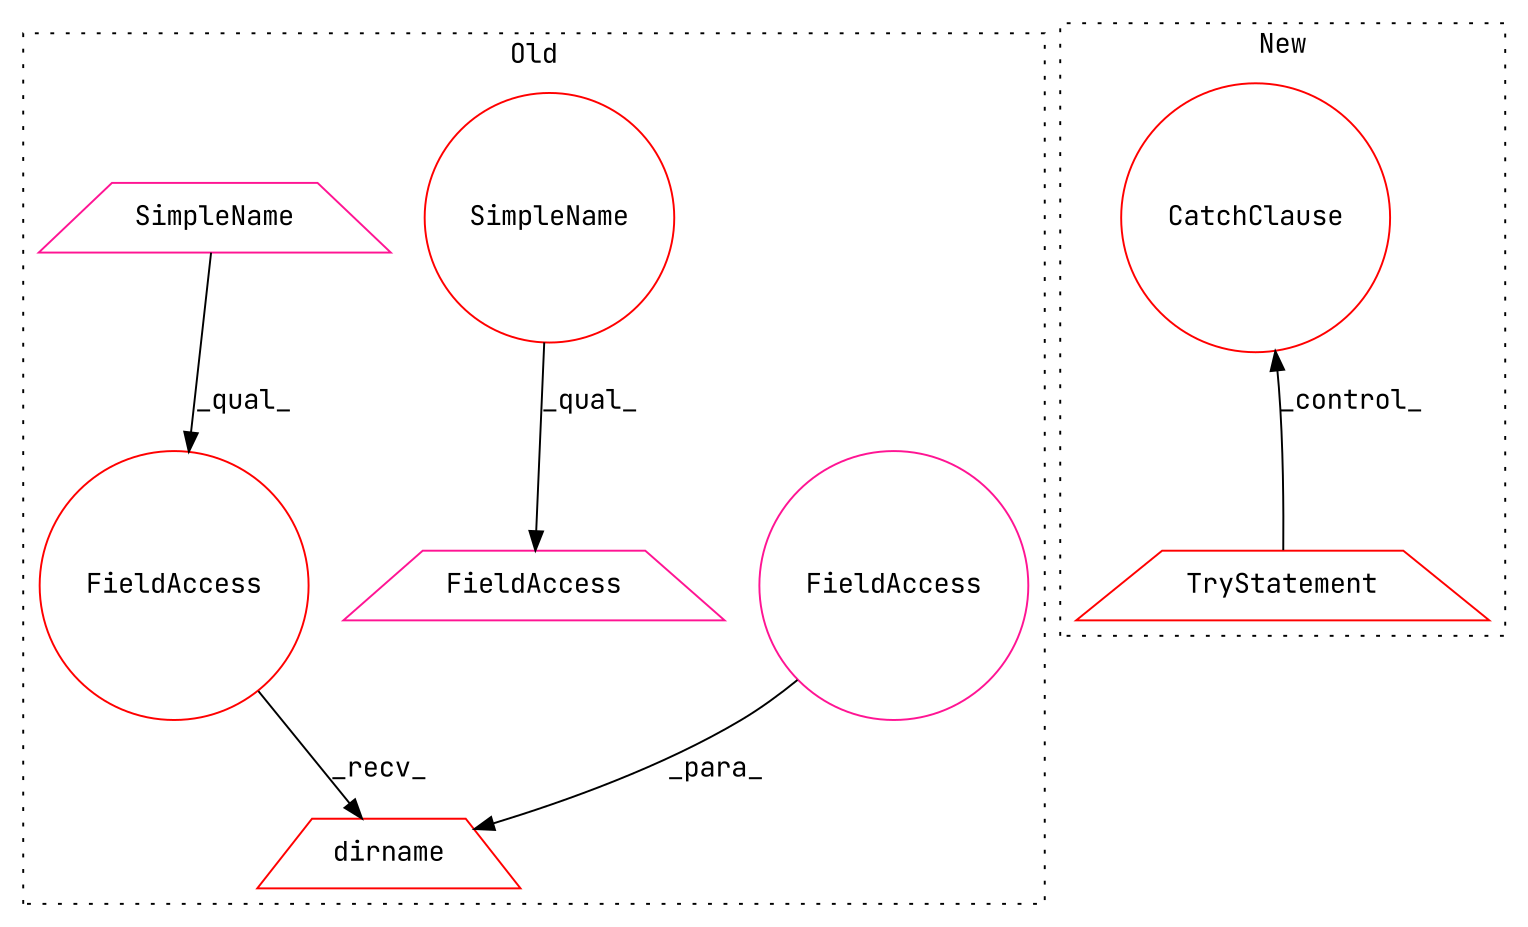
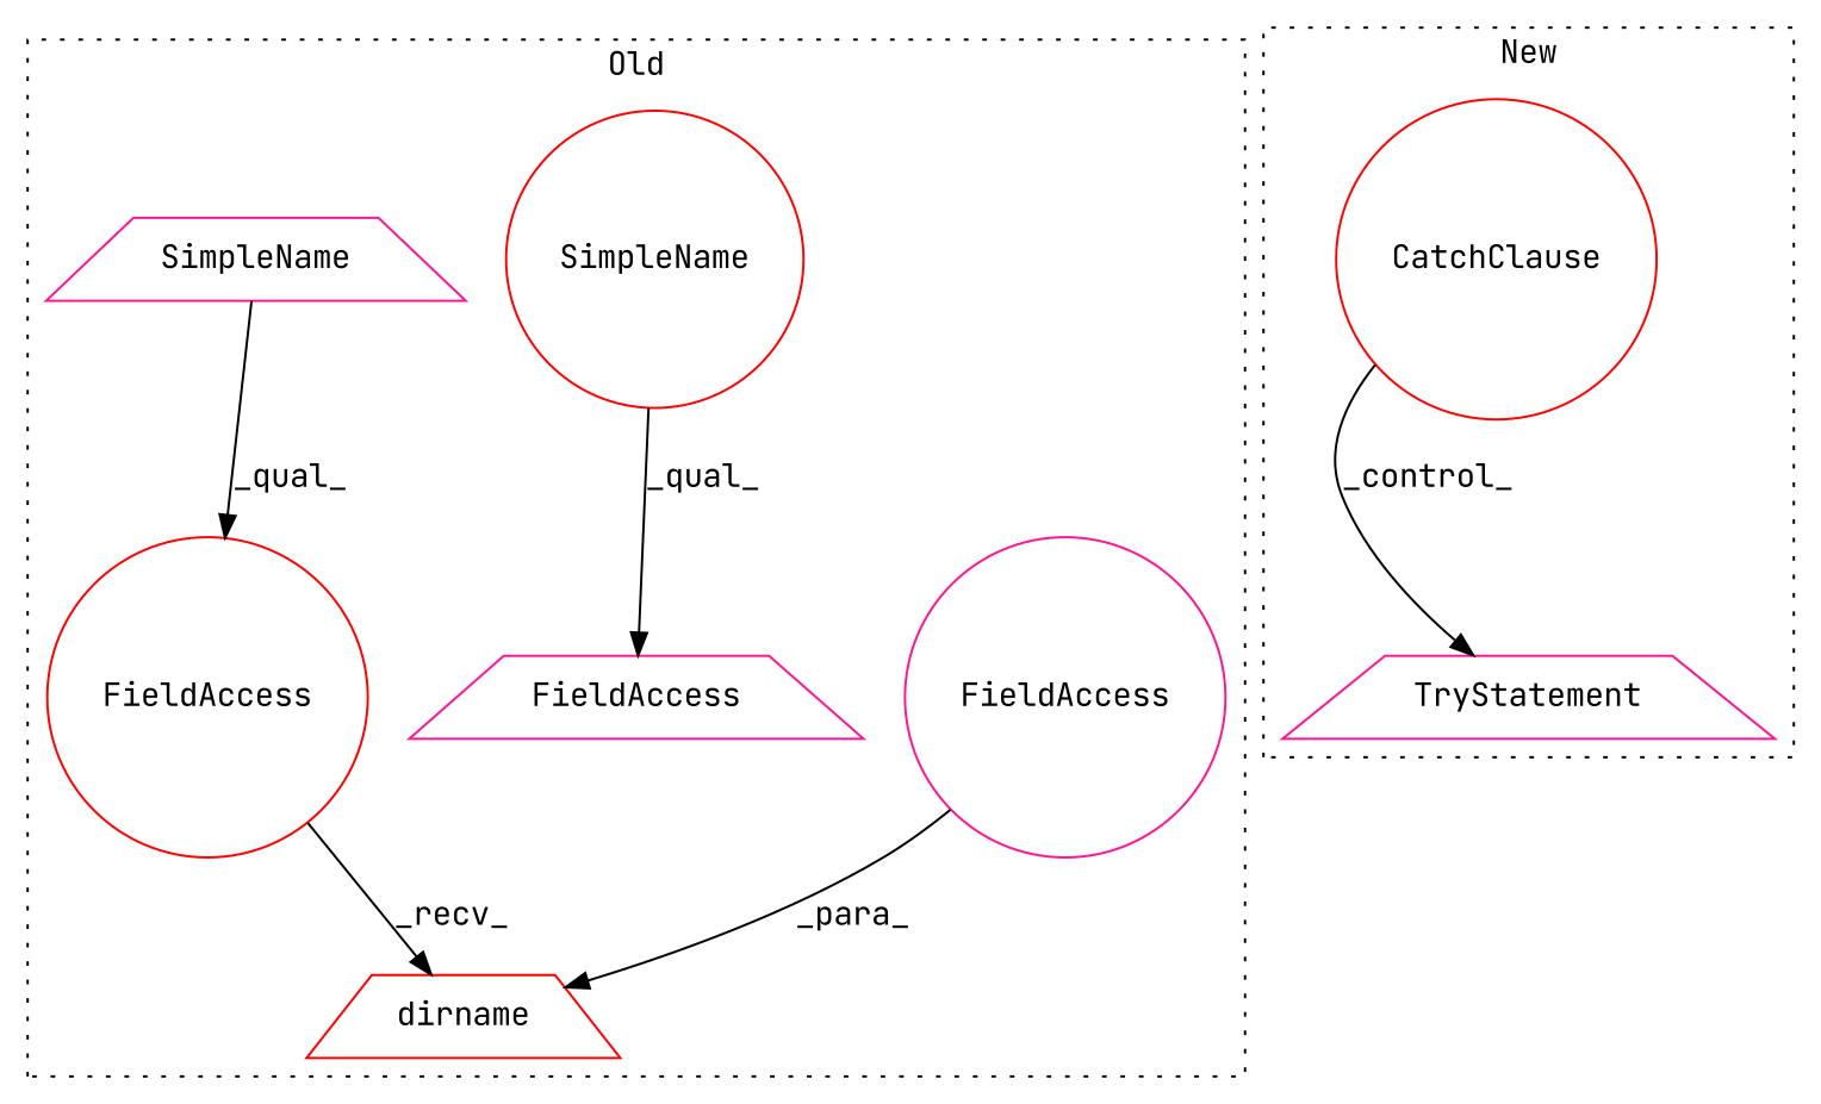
  digraph {
    fontname="JetBrains Mono"
    node [a=22 color=red fontname="JetBrains Mono" l=7 s=181 shape=trapezium]
    edge [fontname="JetBrains Mono"]
    n1 [a=32 l="8,1" label=dirname s="189,205"]
    n2 [label=FieldAccess shape=circle]
    n3 [color=deeppink label=FieldAccess s=165]
    n4 [color=deeppink l=8 label=FieldAccess s=197 shape=circle]
    n5 [a=42 l=2 label=SimpleName s=165 shape=circle]
    n6 [a=42 color=deeppink l=2 label=SimpleName]
    n7 [a=12 l="11,2" label=CatchClause s="219,253" shape=circle]
-   n8 [a=54 l=4 label=TryStatement s=168]
+   n8 [a=54 color=deeppink l=4 label=TryStatement s=168]
    subgraph cluster_1 {
      label=Old
      style=dotted
      n1
      n2
      n3
      n4
      n5
      n6
    }
    subgraph cluster_2 {
      label=New
      style=dotted
      n7
      n8
    }
    n2 -> n1 [label=_recv_]
    n4 -> n1 [label=_para_]
    n5 -> n3 [label=_qual_]
    n6 -> n2 [label=_qual_]
-   n8 -> n7 [label=_control_]
+   n7 -> n8 [label=_control_]
  }
